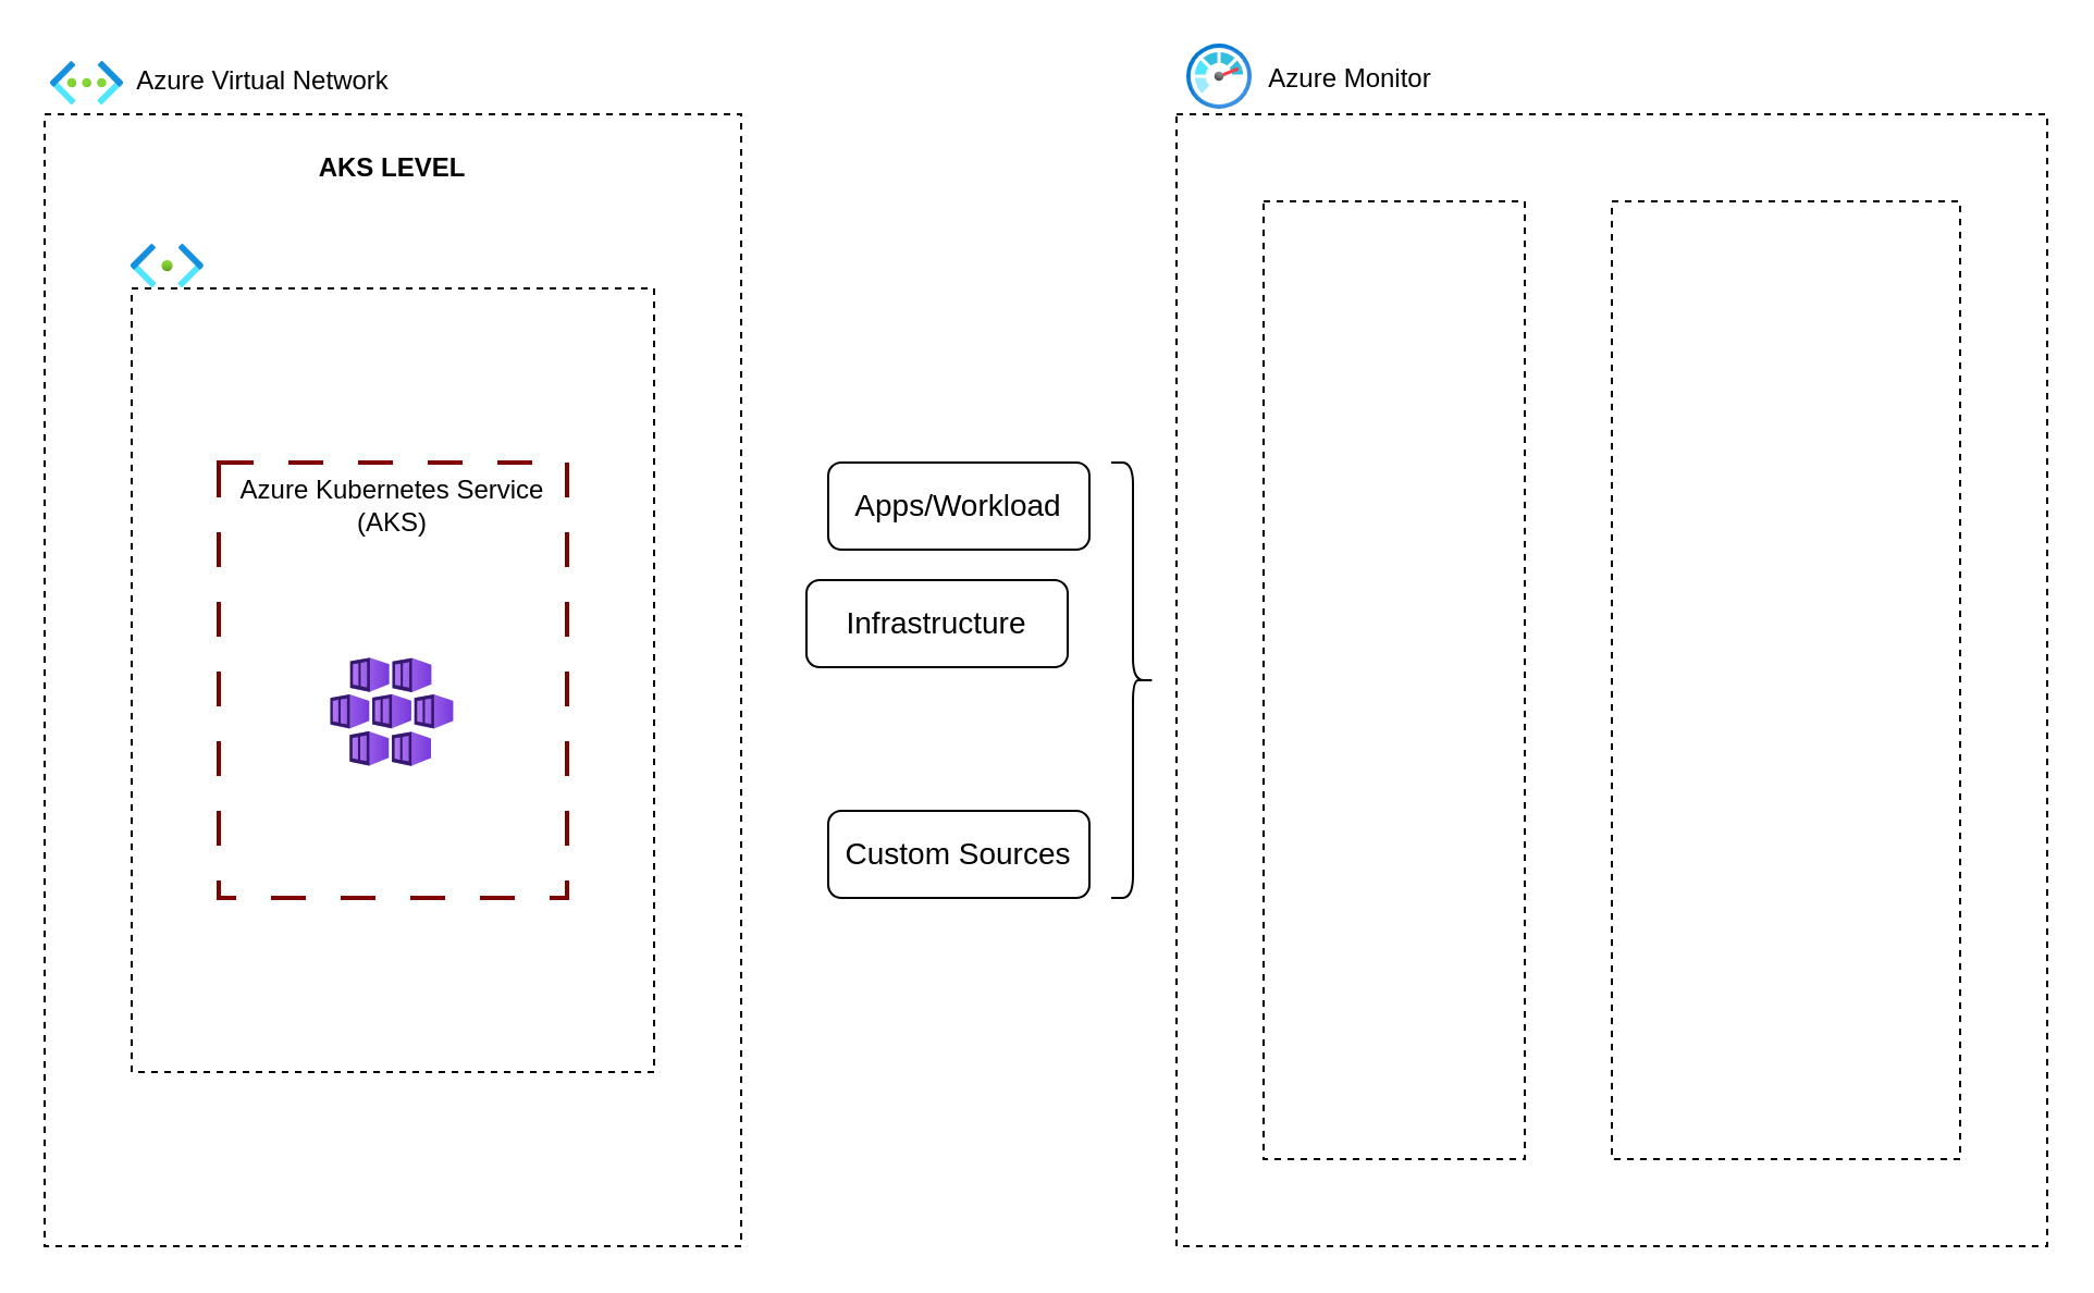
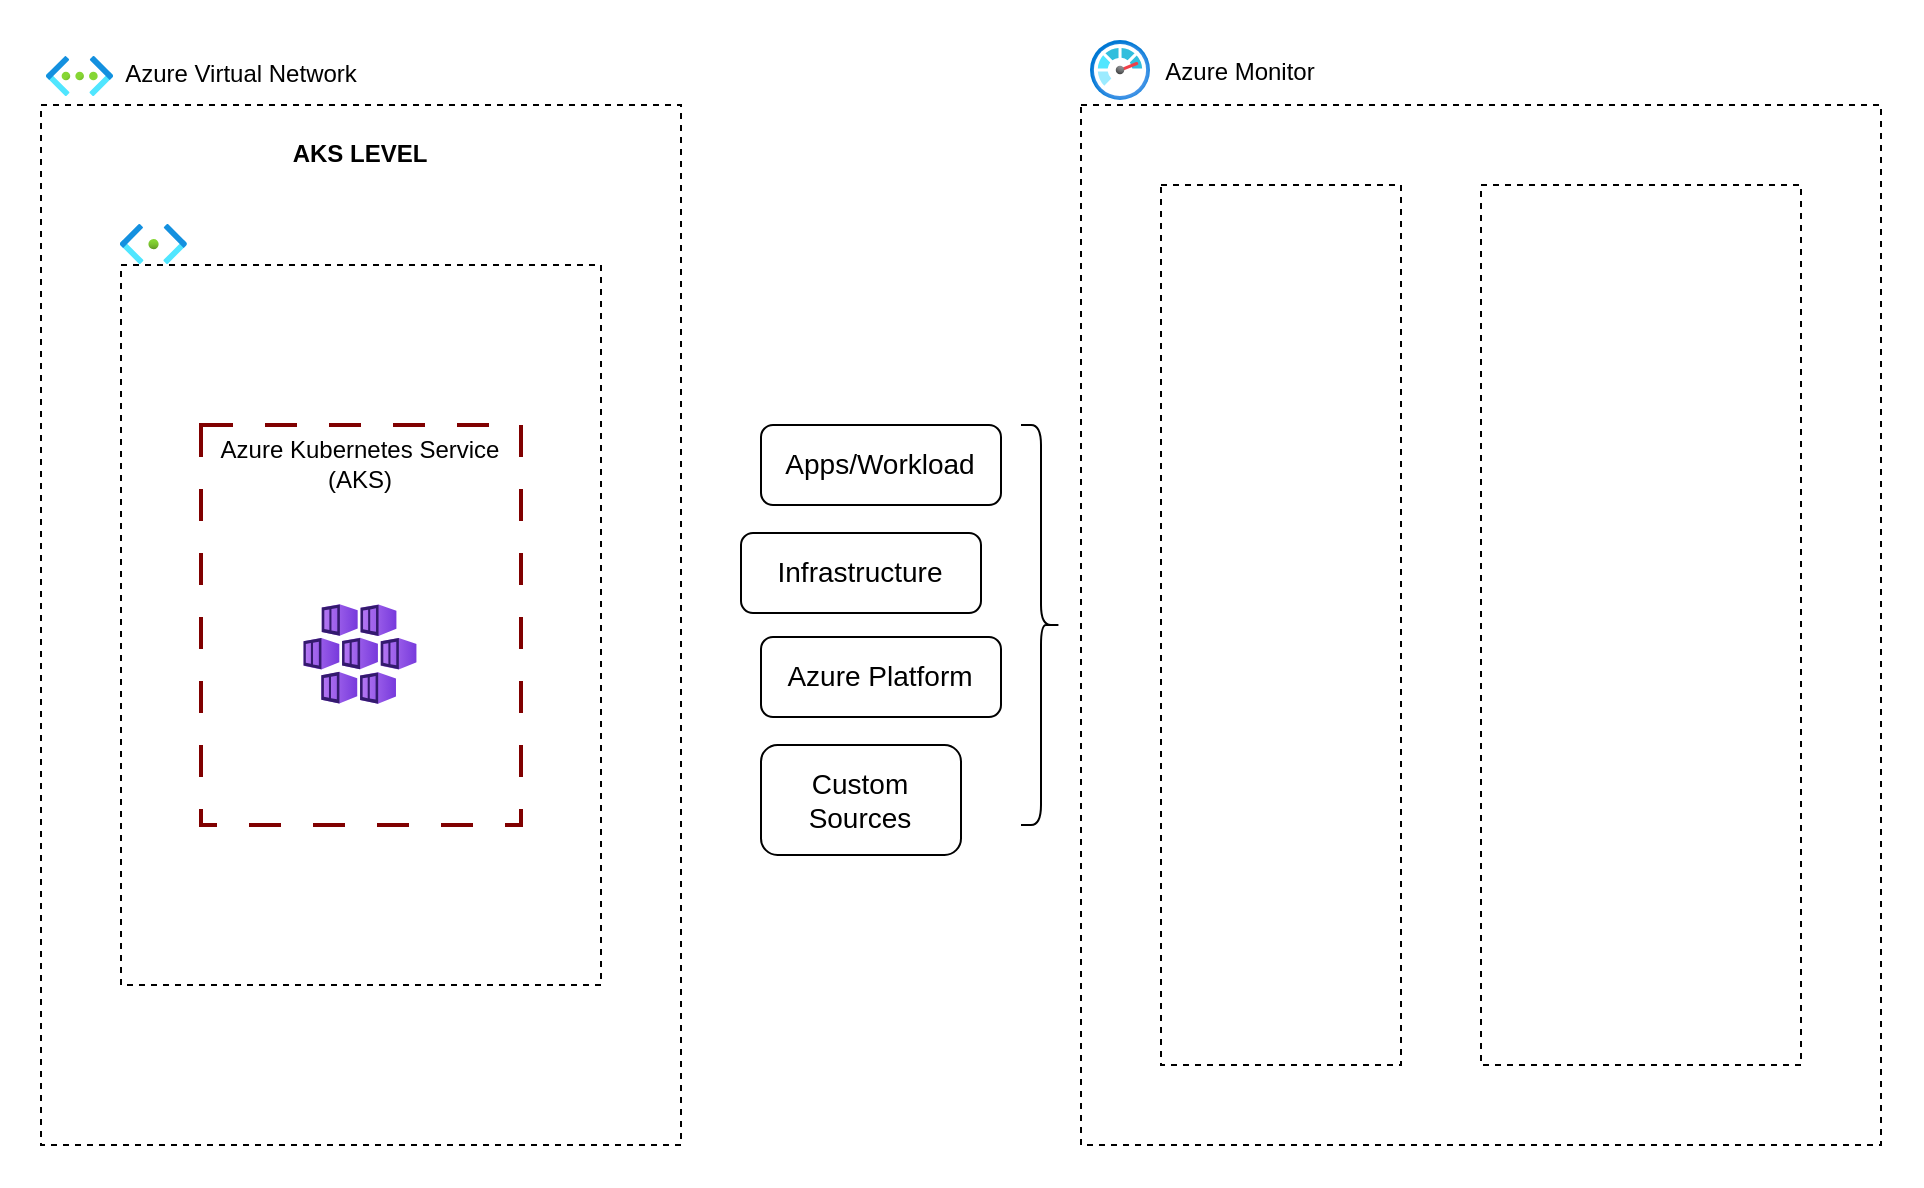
  <mxCell id="0" />
  <mxCell id="1" parent="0" />
  <mxCell id="2" value="" style="rounded=0;whiteSpace=wrap;html=1;fillColor=none;dashed=1;strokeWidth=1;" vertex="1" parent="1"><mxGeometry x="20" y="52" width="320" height="520" as="geometry" /></mxCell>
  <mxCell id="3" value="" style="image;aspect=fixed;html=1;points=[];align=center;fontSize=12;image=img/lib/azure2/networking/Virtual_Networks.svg;" vertex="1" parent="1"><mxGeometry x="23" y="28" width="33.5" height="20" as="geometry" /></mxCell>
  <mxCell id="4" value="Azure Virtual Network" style="text;html=1;align=center;verticalAlign=middle;whiteSpace=wrap;rounded=0;" vertex="1" parent="1"><mxGeometry x="59.5" y="22" width="120.5" height="30" as="geometry" /></mxCell>
  <mxCell id="5" value="" style="rounded=0;whiteSpace=wrap;html=1;fillColor=none;dashed=1;" vertex="1" parent="1"><mxGeometry x="60" y="132" width="240" height="360" as="geometry" /></mxCell>
  <mxCell id="6" value="" style="image;aspect=fixed;html=1;points=[];align=center;fontSize=12;image=img/lib/azure2/networking/Subnet.svg;" vertex="1" parent="1"><mxGeometry x="60" y="112" width="33.4" height="20" as="geometry" /></mxCell>
  <mxCell id="7" value="" style="rounded=0;whiteSpace=wrap;html=1;fillColor=none;dashed=1;dashPattern=8 8;strokeColor=light-dark(#800000, #ededed);strokeWidth=2;" vertex="1" parent="1"><mxGeometry x="100" y="212" width="160" height="200" as="geometry" /></mxCell>
  <mxCell id="8" value="Azure Kubernetes Service (AKS)" style="text;html=1;align=center;verticalAlign=middle;whiteSpace=wrap;rounded=0;" vertex="1" parent="1"><mxGeometry x="105" y="217" width="150" height="30" as="geometry" /></mxCell>
  <mxCell id="9" value="" style="image;aspect=fixed;html=1;points=[];align=center;fontSize=12;image=img/lib/azure2/compute/Kubernetes_Services.svg;" vertex="1" parent="1"><mxGeometry x="151.66" y="302" width="56.67" height="50" as="geometry" /></mxCell>
  <mxCell id="10" value="" style="rounded=0;whiteSpace=wrap;html=1;fillColor=none;dashed=1;" vertex="1" parent="1"><mxGeometry x="540" y="52" width="400" height="520" as="geometry" /></mxCell>
  <mxCell id="11" value="" style="image;aspect=fixed;html=1;points=[];align=center;fontSize=12;image=img/lib/azure2/management_governance/Monitor.svg;" vertex="1" parent="1"><mxGeometry x="545" y="20" width="30" height="30" as="geometry" /></mxCell>
  <mxCell id="12" value="Azure Monitor" style="text;html=1;align=center;verticalAlign=middle;whiteSpace=wrap;rounded=0;" vertex="1" parent="1"><mxGeometry x="580" y="21" width="80" height="30" as="geometry" /></mxCell>
  <mxCell id="13" value="" style="rounded=0;whiteSpace=wrap;html=1;fillColor=none;dashed=1;" vertex="1" parent="1"><mxGeometry x="580" y="92" width="120" height="440" as="geometry" /></mxCell>
  <mxCell id="14" value="" style="rounded=0;whiteSpace=wrap;html=1;fillColor=none;dashed=1;" vertex="1" parent="1"><mxGeometry x="740" y="92" width="160" height="440" as="geometry" /></mxCell>
  <mxCell id="15" value="&lt;b&gt;AKS LEVEL&lt;/b&gt;" style="text;html=1;align=center;verticalAlign=middle;whiteSpace=wrap;rounded=0;" vertex="1" parent="1"><mxGeometry x="100" y="62" width="160" height="30" as="geometry" /></mxCell>
  <mxCell id="16" value="&lt;font style=&quot;font-size: 14px;&quot;&gt;Apps/Workload&lt;/font&gt;" style="rounded=1;whiteSpace=wrap;html=1;" vertex="1" parent="1"><mxGeometry x="380" y="212" width="120" height="40" as="geometry" /></mxCell>
  <mxCell id="17" value="&lt;font style=&quot;font-size: 14px;&quot;&gt;Infrastructure&lt;/font&gt;" style="rounded=1;whiteSpace=wrap;html=1;" vertex="1" parent="1"><mxGeometry x="370" y="266" width="120" height="40" as="geometry" /></mxCell>
- <mxCell id="19" value="&lt;font style=&quot;font-size: 14px;&quot;&gt;Custom Sources&lt;/font&gt;" style="rounded=1;whiteSpace=wrap;html=1;" vertex="1" parent="1"><mxGeometry x="380" y="372" width="120" height="40" as="geometry" /></mxCell>
+ <mxCell id="18" value="&lt;font style=&quot;font-size: 14px;&quot;&gt;Azure Platform&lt;/font&gt;" style="rounded=1;whiteSpace=wrap;html=1;" vertex="1" parent="1"><mxGeometry x="380" y="318" width="120" height="40" as="geometry" /></mxCell>
+ <mxCell id="19" value="&lt;font style=&quot;font-size: 14px;&quot;&gt;Custom Sources&lt;/font&gt;" style="rounded=1;whiteSpace=wrap;html=1;" vertex="1" parent="1"><mxGeometry x="380" y="372" width="100" height="55" as="geometry" /></mxCell>
  <mxCell id="20" value="" style="shape=curlyBracket;whiteSpace=wrap;html=1;rounded=1;flipH=1;labelPosition=right;verticalLabelPosition=middle;align=left;verticalAlign=middle;" vertex="1" parent="1"><mxGeometry x="510" y="212" width="20" height="200" as="geometry" /></mxCell>
